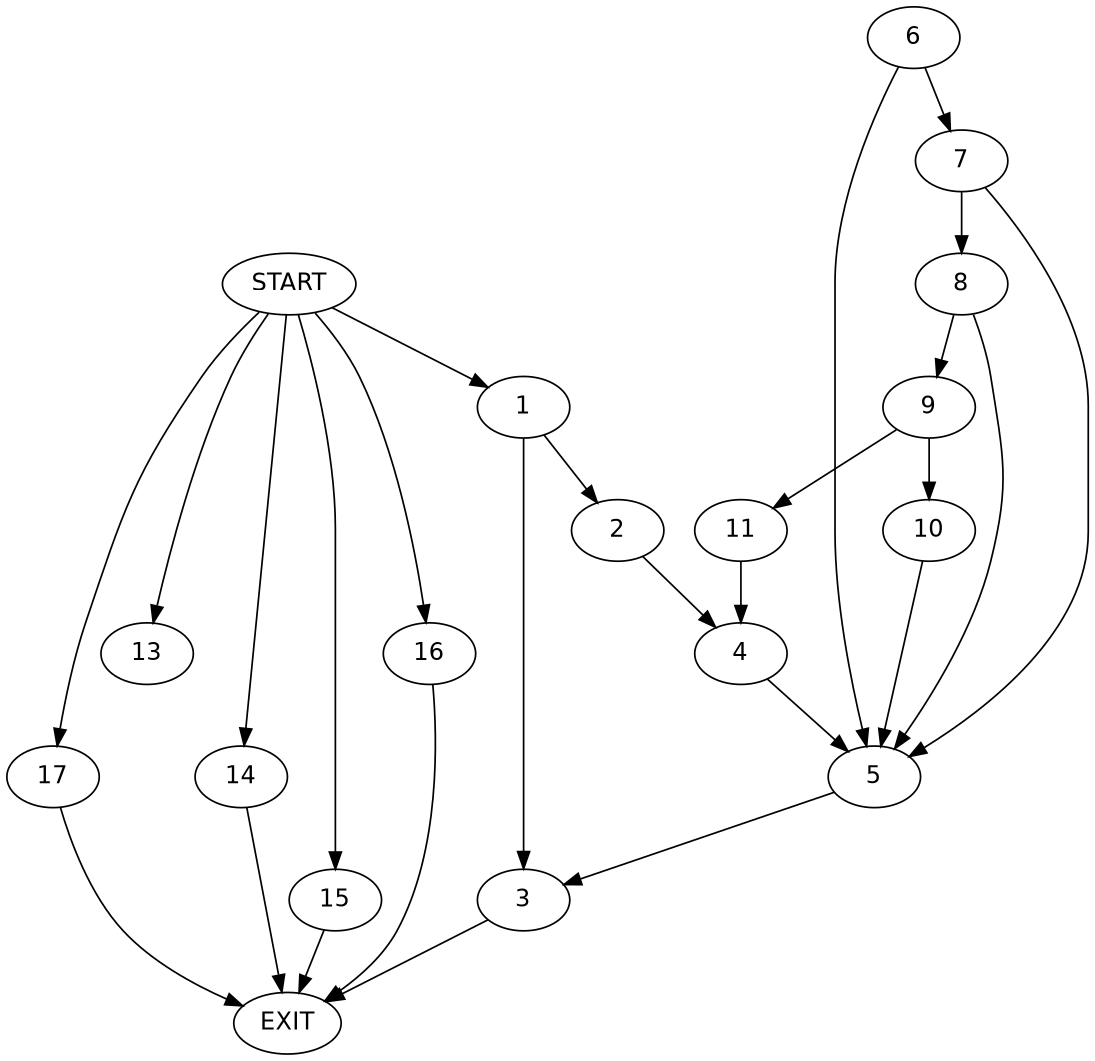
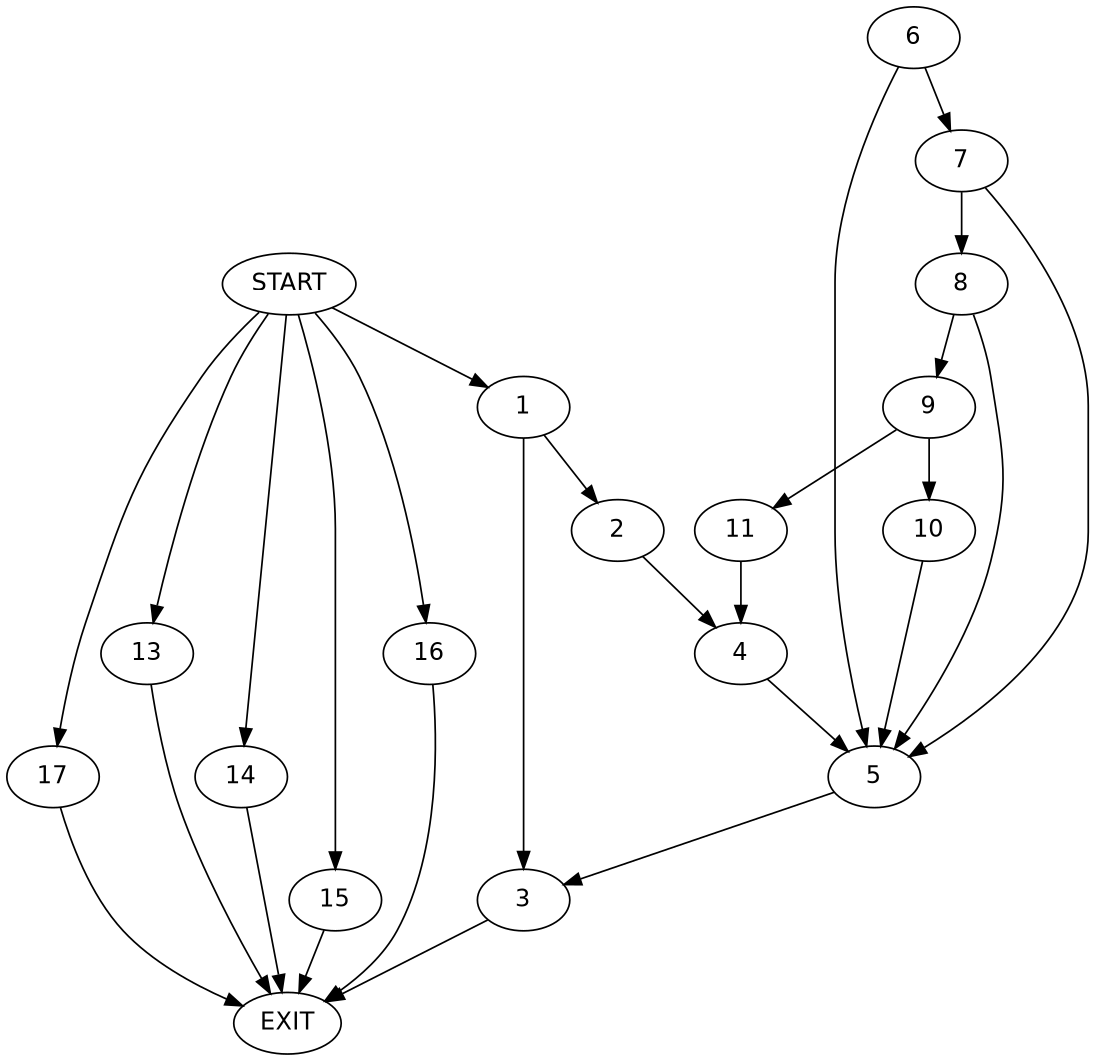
  digraph {
    fontname="DejaVu Sans"
    node [fontname="DejaVu Sans"]
    edge [fontname="DejaVu Sans"]
    n1 [label=START]
    1
    13
    14
    15
    16
    17
    2
    3
    n10 [label=EXIT]
    4
    5
    6
    7
    8
    9
    10
    11
    n1 -> 1
    n1 -> 13
    n1 -> 14
    n1 -> 15
    n1 -> 16
    n1 -> 17
    1 -> 2
    1 -> 3
+   13 -> n10
    14 -> n10
    15 -> n10
    16 -> n10
    17 -> n10
    2 -> 4
    3 -> n10
    4 -> 5
    5 -> 3
    6 -> 5
    6 -> 7
    7 -> 5
    7 -> 8
    8 -> 5
    8 -> 9
    9 -> 10
    9 -> 11
    10 -> 5
    11 -> 4
  }
